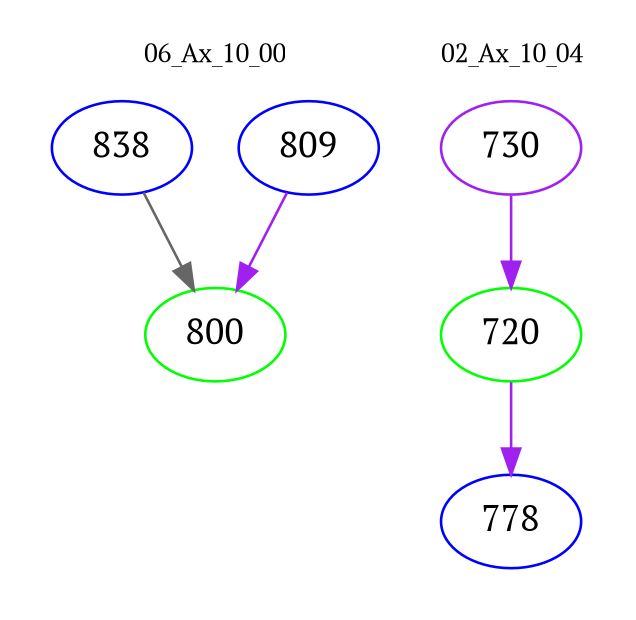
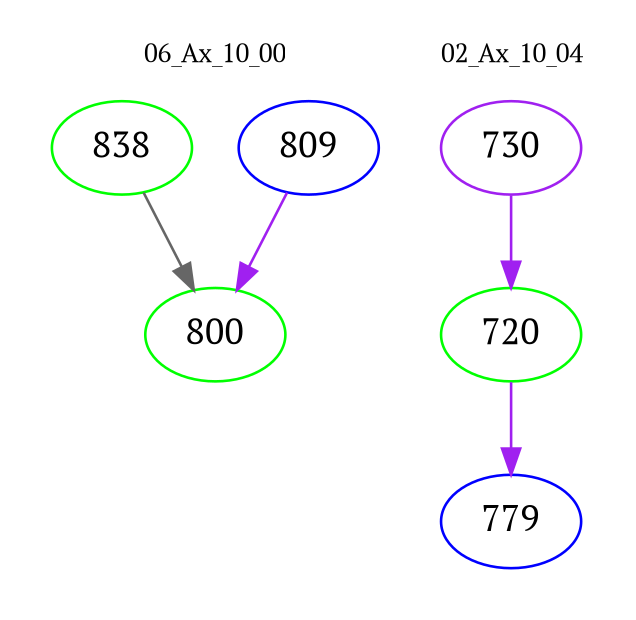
  digraph {
    fontname="PT Serif"
    node [color=blue fontname="PT Serif"]
    edge [color=purple fontname="PT Serif"]
    n1 [label=809]
    n2 [color=green label=800]
-   n3 [label=838]
+   n3 [color=green label=838]
    n4 [color=purple label=730]
    n5 [color=green label=720]
-   n6 [label=778]
+   n6 [label=779]
    subgraph cluster_1 {
      color=white
      fontsize=10
      label="06_Ax_10_00"
      n1
      n2
      n3
    }
    subgraph cluster_2 {
      color=white
      fontsize=10
      label="02_Ax_10_04"
      n4
      n5
      n6
    }
    n1 -> n2
    n3 -> n2 [color=gray40]
    n4 -> n5
    n5 -> n6
  }
